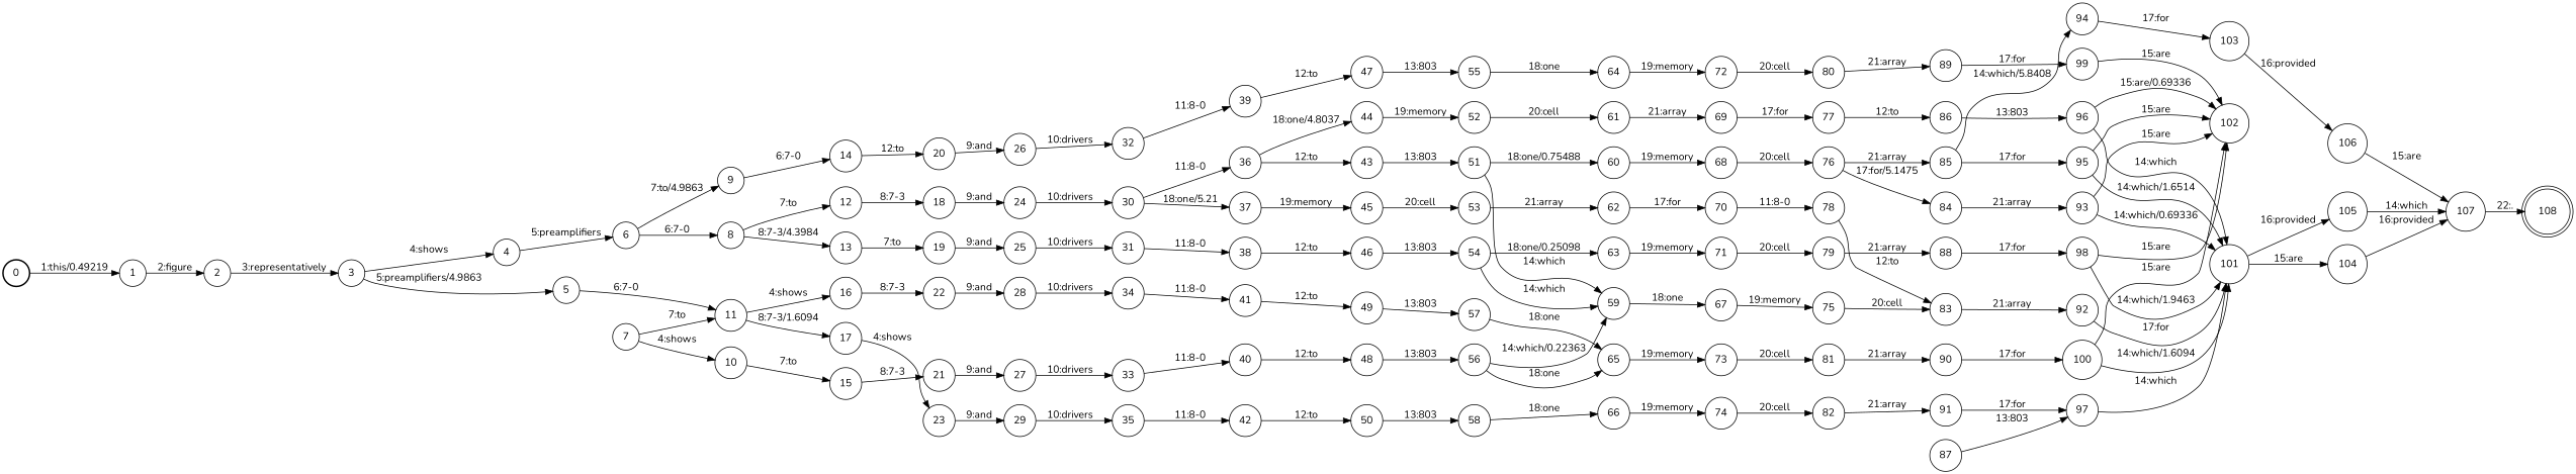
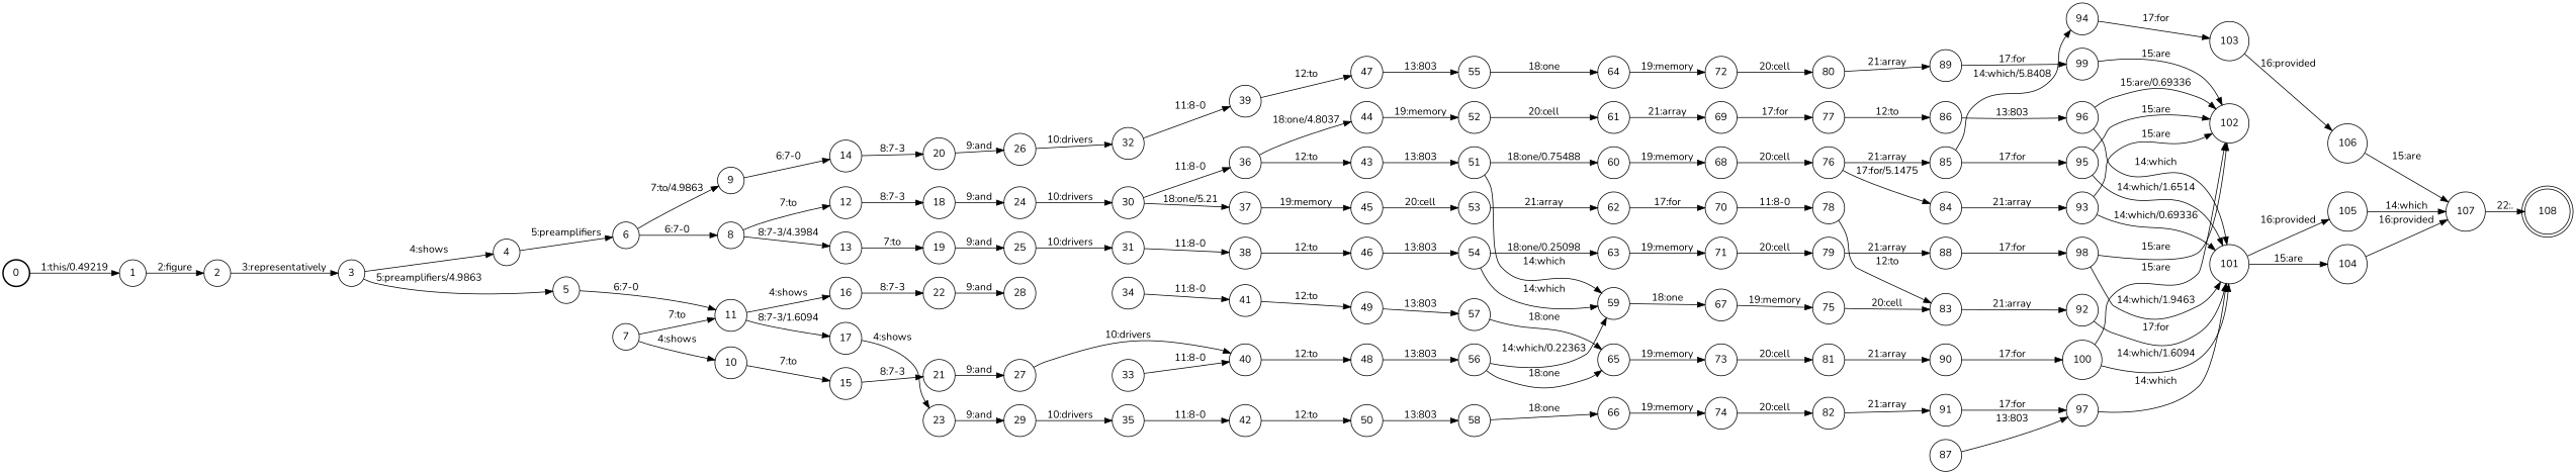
  digraph {
    fontname=Nunito
    nodesep=0.25
    rankdir=LR
    ranksep=0.4
    node [fontname=Nunito fontsize=14 shape=circle style=solid]
    edge [fontname=Nunito fontsize=14]
    n1 [label=0 style=bold]
    n2 [label=1]
    n3 [label=2]
    n4 [label=3]
    n5 [label=4]
    n6 [label=5]
    n7 [label=6]
    n8 [label=11]
    n9 [label=8]
    n10 [label=9]
    n11 [label=7]
    n12 [label=10]
    n13 [label=12]
    n14 [label=13]
    n15 [label=14]
    n16 [label=15]
    n17 [label=16]
    n18 [label=17]
    n19 [label=18]
    n20 [label=19]
    n21 [label=20]
    n22 [label=21]
    n23 [label=22]
    n24 [label=23]
    n25 [label=24]
    n26 [label=25]
    n27 [label=26]
    n28 [label=27]
    n29 [label=28]
    n30 [label=29]
    n31 [label=30]
    n32 [label=31]
    n33 [label=32]
    n34 [label=33]
    n35 [label=34]
    n36 [label=35]
    n37 [label=36]
    n38 [label=37]
    n39 [label=38]
    n40 [label=39]
    n41 [label=40]
    n42 [label=41]
    n43 [label=42]
    n44 [label=43]
    n45 [label=44]
    n46 [label=45]
    n47 [label=46]
    n48 [label=47]
    n49 [label=48]
    n50 [label=49]
    n51 [label=50]
    n52 [label=51]
    n53 [label=52]
    n54 [label=53]
    n55 [label=54]
    n56 [label=55]
    n57 [label=56]
    n58 [label=57]
    n59 [label=58]
    n60 [label=59]
    n61 [label=60]
    n62 [label=61]
    n63 [label=62]
    n64 [label=63]
    n65 [label=64]
    n66 [label=65]
    n67 [label=66]
    n68 [label=67]
    n69 [label=68]
    n70 [label=69]
    n71 [label=70]
    n72 [label=71]
    n73 [label=72]
    n74 [label=73]
    n75 [label=74]
    n76 [label=75]
    n77 [label=76]
    n78 [label=77]
    n79 [label=78]
    n80 [label=79]
    n81 [label=80]
    n82 [label=81]
    n83 [label=82]
    n84 [label=83]
    n85 [label=84]
    n86 [label=85]
    n87 [label=86]
    n88 [label=88]
    n89 [label=89]
    n90 [label=90]
    n91 [label=91]
    n92 [label=92]
    n93 [label=93]
    n94 [label=94]
    n95 [label=95]
    n96 [label=96]
    n97 [label=87]
    n98 [label=97]
    n99 [label=98]
    n100 [label=99]
    n101 [label=100]
    n102 [label=101]
    n103 [label=102]
    n104 [label=103]
    n105 [label=104]
    n106 [label=105]
    n107 [label=106]
    n108 [label=107]
    n109 [label=108 shape=doublecircle]
    n1 -> n2 [label="1:this/0.49219"]
    n2 -> n3 [label="2:figure"]
    n3 -> n4 [label="3:representatively"]
    n4 -> n5 [label="4:shows"]
    n4 -> n6 [label="5:preamplifiers/4.9863"]
    n5 -> n7 [label="5:preamplifiers"]
    n6 -> n8 [label="6:7-0"]
    n7 -> n9 [label="6:7-0"]
    n7 -> n10 [label="7:to/4.9863"]
    n8 -> n17 [label="4:shows"]
    n8 -> n18 [label="8:7-3/1.6094"]
    n9 -> n13 [label="7:to"]
    n9 -> n14 [label="8:7-3/4.3984"]
    n10 -> n15 [label="6:7-0"]
    n11 -> n8 [label="7:to"]
    n11 -> n12 [label="4:shows"]
    n12 -> n16 [label="7:to"]
    n13 -> n19 [label="8:7-3"]
    n14 -> n20 [label="7:to"]
-   n15 -> n21 [label="12:to"]
+   n15 -> n21 [label="8:7-3"]
    n16 -> n22 [label="8:7-3"]
    n17 -> n23 [label="8:7-3"]
    n18 -> n24 [label="4:shows"]
    n19 -> n25 [label="9:and"]
    n20 -> n26 [label="9:and"]
    n21 -> n27 [label="9:and"]
    n22 -> n28 [label="9:and"]
    n23 -> n29 [label="9:and"]
    n24 -> n30 [label="9:and"]
    n25 -> n31 [label="10:drivers"]
    n26 -> n32 [label="10:drivers"]
    n27 -> n33 [label="10:drivers"]
-   n28 -> n34 [label="10:drivers"]
-   n29 -> n35 [label="10:drivers"]
+   n28 -> n41 [label="10:drivers"]
    n30 -> n36 [label="10:drivers"]
    n31 -> n37 [label="11:8-0"]
    n31 -> n38 [label="18:one/5.21"]
    n32 -> n39 [label="11:8-0"]
    n33 -> n40 [label="11:8-0"]
    n34 -> n41 [label="11:8-0"]
    n35 -> n42 [label="11:8-0"]
    n36 -> n43 [label="11:8-0"]
    n37 -> n44 [label="12:to"]
    n37 -> n45 [label="18:one/4.8037"]
    n38 -> n46 [label="19:memory"]
    n39 -> n47 [label="12:to"]
    n40 -> n48 [label="12:to"]
    n41 -> n49 [label="12:to"]
    n42 -> n50 [label="12:to"]
    n43 -> n51 [label="12:to"]
    n44 -> n52 [label="13:803"]
    n45 -> n53 [label="19:memory"]
    n46 -> n54 [label="20:cell"]
    n47 -> n55 [label="13:803"]
    n48 -> n56 [label="13:803"]
    n49 -> n57 [label="13:803"]
    n50 -> n58 [label="13:803"]
    n51 -> n59 [label="13:803"]
    n52 -> n60 [label="14:which"]
    n52 -> n61 [label="18:one/0.75488"]
    n53 -> n62 [label="20:cell"]
    n54 -> n63 [label="21:array"]
    n55 -> n60 [label="14:which"]
    n55 -> n64 [label="18:one/0.25098"]
    n56 -> n65 [label="18:one"]
    n57 -> n60 [label="14:which/0.22363"]
    n57 -> n66 [label="18:one"]
    n58 -> n66 [label="18:one"]
    n59 -> n67 [label="18:one"]
    n60 -> n68 [label="18:one"]
    n61 -> n69 [label="19:memory"]
    n62 -> n70 [label="21:array"]
    n63 -> n71 [label="17:for"]
    n64 -> n72 [label="19:memory"]
    n65 -> n73 [label="19:memory"]
    n66 -> n74 [label="19:memory"]
    n67 -> n75 [label="19:memory"]
    n68 -> n76 [label="19:memory"]
    n69 -> n77 [label="20:cell"]
    n70 -> n78 [label="17:for"]
    n71 -> n79 [label="11:8-0"]
    n72 -> n80 [label="20:cell"]
    n73 -> n81 [label="20:cell"]
    n74 -> n82 [label="20:cell"]
    n75 -> n83 [label="20:cell"]
    n76 -> n84 [label="20:cell"]
    n77 -> n85 [label="17:for/5.1475"]
    n77 -> n86 [label="21:array"]
    n78 -> n87 [label="12:to"]
    n79 -> n84 [label="12:to"]
    n80 -> n88 [label="21:array"]
    n81 -> n89 [label="21:array"]
    n82 -> n90 [label="21:array"]
    n83 -> n91 [label="21:array"]
    n84 -> n92 [label="21:array"]
    n85 -> n93 [label="21:array"]
    n86 -> n94 [label="14:which/5.8408"]
    n86 -> n95 [label="17:for"]
    n87 -> n96 [label="13:803"]
    n88 -> n99 [label="17:for"]
    n89 -> n100 [label="17:for"]
    n90 -> n101 [label="17:for"]
    n91 -> n98 [label="17:for"]
    n92 -> n102 [label="17:for"]
    n93 -> n102 [label="14:which/0.69336"]
    n93 -> n103 [label="15:are"]
    n94 -> n104 [label="17:for"]
    n95 -> n102 [label="14:which/1.6514"]
    n95 -> n103 [label="15:are"]
    n96 -> n102 [label="14:which"]
    n96 -> n103 [label="15:are/0.69336"]
    n97 -> n98 [label="13:803"]
    n98 -> n102 [label="14:which"]
    n99 -> n102 [label="14:which/1.9463"]
    n99 -> n103 [label="15:are"]
    n100 -> n103 [label="15:are"]
    n101 -> n102 [label="14:which/1.6094"]
    n101 -> n103 [label="15:are"]
    n102 -> n105 [label="15:are"]
    n102 -> n106 [label="16:provided"]
    n104 -> n107 [label="16:provided"]
    n105 -> n108 [label="16:provided"]
    n106 -> n108 [label="14:which"]
    n107 -> n108 [label="15:are"]
    n108 -> n109 [label="22:."]
  }
